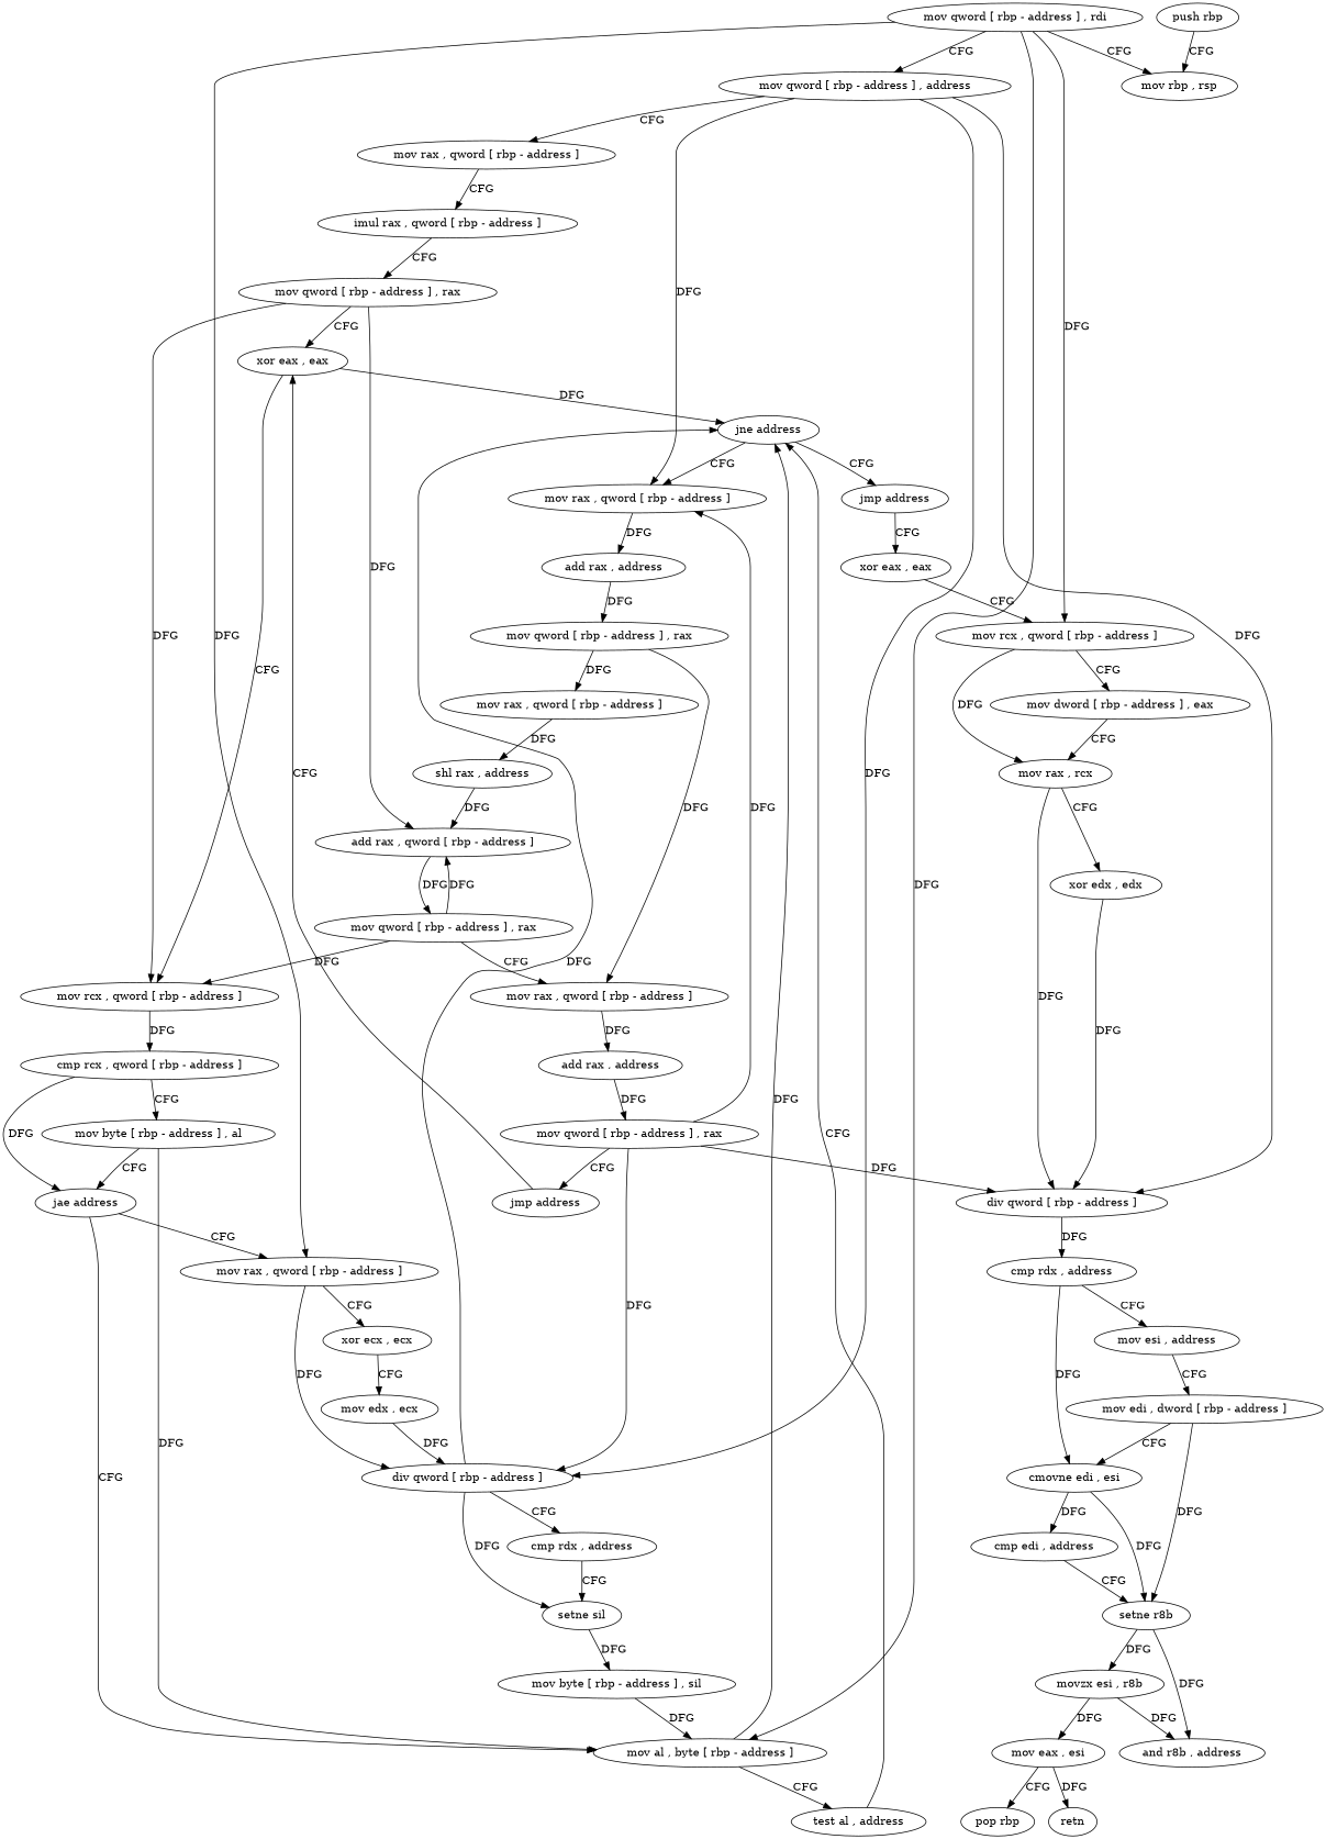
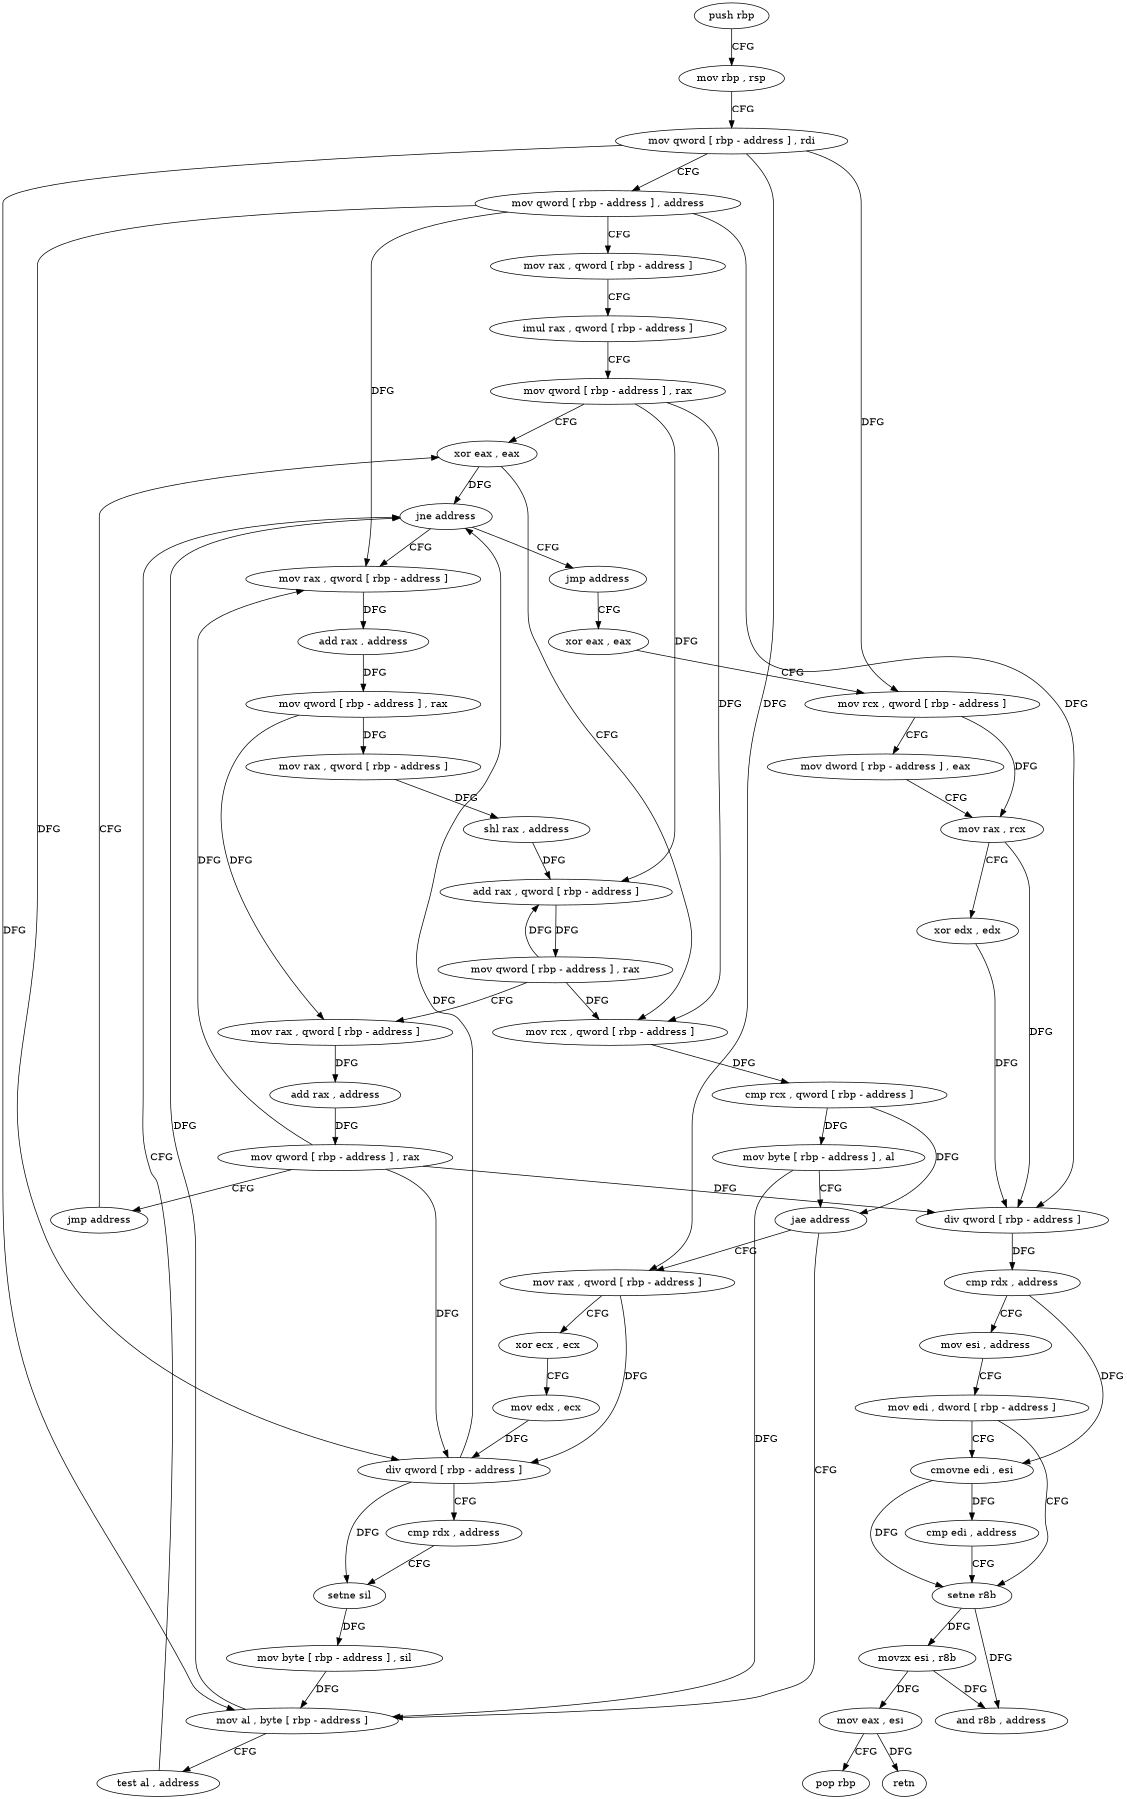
  digraph {
    n1 [label="push rbp"]
    n2 [label="mov rbp , rsp"]
    n3 [label="mov qword [ rbp - address ] , rdi"]
    n4 [label="mov qword [ rbp - address ] , address"]
    n5 [label="mov rax , qword [ rbp - address ]"]
    n6 [label="mov rcx , qword [ rbp - address ]"]
    n7 [label="mov al , byte [ rbp - address ]"]
    n8 [label="mov rax , qword [ rbp - address ]"]
    n9 [label="mov rax , qword [ rbp - address ]"]
    n10 [label="div qword [ rbp - address ]"]
    n11 [label="div qword [ rbp - address ]"]
    n12 [label="xor ecx , ecx"]
    n13 [label="cmp rcx , qword [ rbp - address ]"]
    n14 [label="mov byte [ rbp - address ] , al"]
    n15 [label="jae address"]
    n16 [label="mov dword [ rbp - address ] , eax"]
    n17 [label="mov rax , rcx"]
    n18 [label="imul rax , qword [ rbp - address ]"]
    n19 [label="add rax , address"]
    n20 [label="jne address"]
    n21 [label="cmp rdx , address"]
    n22 [label="setne sil"]
    n23 [label="cmp rdx , address"]
    n24 [label="mov qword [ rbp - address ] , rax"]
    n25 [label="xor eax , eax"]
    n26 [label="add rax , qword [ rbp - address ]"]
    n27 [label="mov rcx , qword [ rbp - address ]"]
    n28 [label="mov qword [ rbp - address ] , rax"]
    n29 [label="jmp address"]
    n30 [label="test al , address"]
    n31 [label="xor eax , eax"]
    n32 [label="mov qword [ rbp - address ] , rax"]
    n33 [label="mov edx , ecx"]
    n34 [label="mov byte [ rbp - address ] , sil"]
    n35 [label="mov rax , qword [ rbp - address ]"]
    n36 [label="mov rax , qword [ rbp - address ]"]
    n37 [label="shl rax , address"]
    n38 [label="add rax , address"]
    n39 [label="mov qword [ rbp - address ] , rax"]
    n40 [label="jmp address"]
    n41 [label="xor edx , edx"]
    n42 [label="mov esi , address"]
    n43 [label="cmovne edi , esi"]
    n44 [label="mov edi , dword [ rbp - address ]"]
    n45 [label="setne r8b"]
    n46 [label="cmp edi , address"]
    n47 [label="and r8b , address"]
    n48 [label="movzx esi , r8b"]
    n49 [label="mov eax , esi"]
    n50 [label="pop rbp"]
    n51 [label=retn]
    n1 -> n2 [label=CFG]
-   n3 -> n2 [label=CFG]
+   n2 -> n3 [label=CFG]
    n3 -> n4 [label=CFG]
    n3 -> n5 [label=DFG]
    n3 -> n6 [label=DFG]
    n3 -> n7 [label=DFG]
    n4 -> n8 [label=CFG]
    n4 -> n9 [label=DFG]
    n4 -> n10 [label=DFG]
    n4 -> n11 [label=DFG]
    n5 -> n10 [label=DFG]
    n5 -> n12 [label=CFG]
    n6 -> n16 [label=CFG]
    n6 -> n17 [label=DFG]
    n7 -> n20 [label=DFG]
    n7 -> n30 [label=CFG]
    n8 -> n18 [label=CFG]
    n9 -> n19 [label=DFG]
    n10 -> n20 [label=DFG]
    n10 -> n21 [label=CFG]
    n10 -> n22 [label=DFG]
    n11 -> n23 [label=DFG]
    n12 -> n33 [label=CFG]
-   n13 -> n14 [label=CFG]
+   n13 -> n14 [label=DFG]
    n13 -> n15 [label=DFG]
    n14 -> n7 [label=DFG]
    n14 -> n15 [label=CFG]
    n15 -> n5 [label=CFG]
    n15 -> n7 [label=CFG]
    n16 -> n17 [label=CFG]
    n17 -> n11 [label=DFG]
    n17 -> n41 [label=CFG]
    n18 -> n24 [label=CFG]
    n19 -> n32 [label=DFG]
    n20 -> n9 [label=CFG]
    n20 -> n29 [label=CFG]
    n21 -> n22 [label=CFG]
    n22 -> n34 [label=DFG]
    n23 -> n42 [label=CFG]
    n23 -> n43 [label=DFG]
    n24 -> n25 [label=CFG]
    n24 -> n26 [label=DFG]
    n24 -> n27 [label=DFG]
    n25 -> n20 [label=DFG]
    n25 -> n27 [label=CFG]
    n26 -> n28 [label=DFG]
    n27 -> n13 [label=DFG]
    n28 -> n26 [label=DFG]
    n28 -> n27 [label=DFG]
    n28 -> n36 [label=CFG]
    n29 -> n31 [label=CFG]
    n30 -> n20 [label=CFG]
    n31 -> n6 [label=CFG]
    n32 -> n35 [label=DFG]
    n32 -> n36 [label=DFG]
    n33 -> n10 [label=DFG]
    n34 -> n7 [label=DFG]
    n35 -> n37 [label=DFG]
    n36 -> n38 [label=DFG]
    n37 -> n26 [label=DFG]
    n38 -> n39 [label=DFG]
    n39 -> n9 [label=DFG]
    n39 -> n10 [label=DFG]
    n39 -> n11 [label=DFG]
    n39 -> n40 [label=CFG]
    n40 -> n25 [label=CFG]
    n41 -> n11 [label=DFG]
    n42 -> n44 [label=CFG]
    n43 -> n45 [label=DFG]
    n43 -> n46 [label=DFG]
    n44 -> n43 [label=CFG]
-   n44 -> n45 [label=DFG]
+   n44 -> n45 [label=CFG]
    n45 -> n47 [label=DFG]
    n45 -> n48 [label=DFG]
    n46 -> n45 [label=CFG]
    n48 -> n47 [label=DFG]
    n48 -> n49 [label=DFG]
    n49 -> n50 [label=CFG]
    n49 -> n51 [label=DFG]
  }
